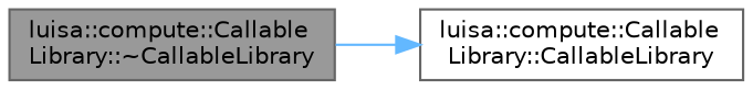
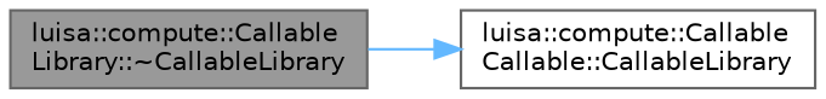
  digraph {
    rankdir=LR
    node [fontname=Helvetica fontsize=10 shape=box style=filled]
    n1 [color=gray40 fillcolor=grey60 fontcolor=black height=0.2 label="luisa::compute::Callable\lLibrary::~CallableLibrary" width=0.4]
-   n2 [color=grey40 fillcolor=white height=0.2 label="luisa::compute::Callable\lLibrary::CallableLibrary" width=0.4]
+   n2 [color=grey40 fillcolor=white height=0.2 label="luisa::compute::Callable\lCallable::CallableLibrary" width=0.4]
    n1 -> n2 [color=steelblue1 fontname=Helvetica fontsize=10 labelfontname=Helvetica labelfontsize=10 style=solid]
  }
